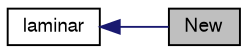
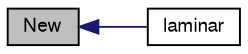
  digraph {
    rankdir=LR
    node [color=black fontname=FreeSans fontsize=10 shape=record]
    n1 [fillcolor=grey75 fontcolor=black height=0.2 label=New style=filled width=0.4]
    n2 [height=0.2 label=laminar width=0.4]
-   n2 -> n1 [color=midnightblue dir=back fontname=FreeSans fontsize=10 labelfontname=FreeSans labelfontsize=10 style=solid]
+   n1 -> n2 [color=midnightblue dir=back fontname=FreeSans fontsize=10 labelfontname=FreeSans labelfontsize=10 style=solid]
  }
